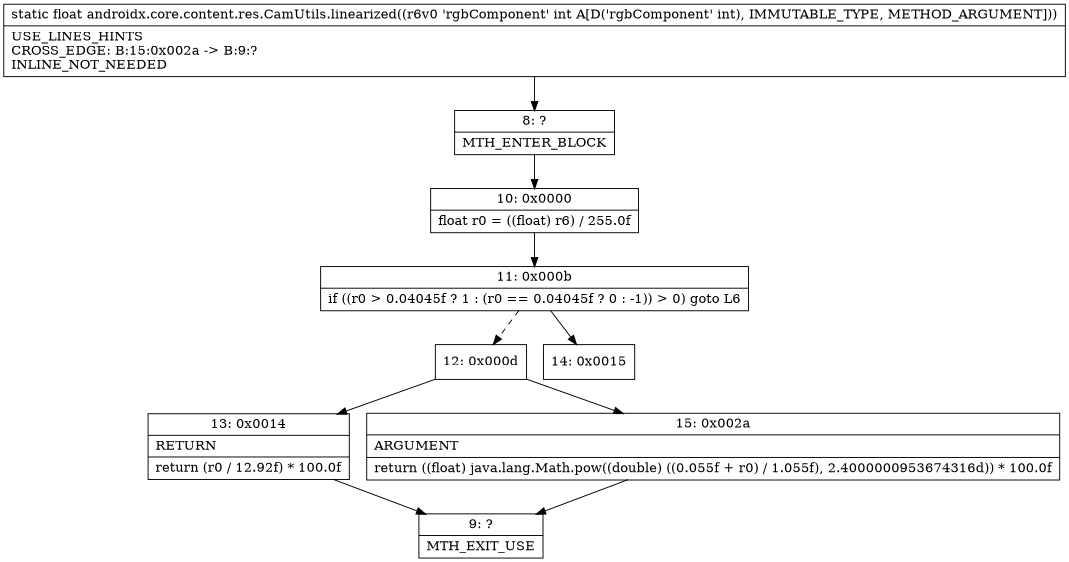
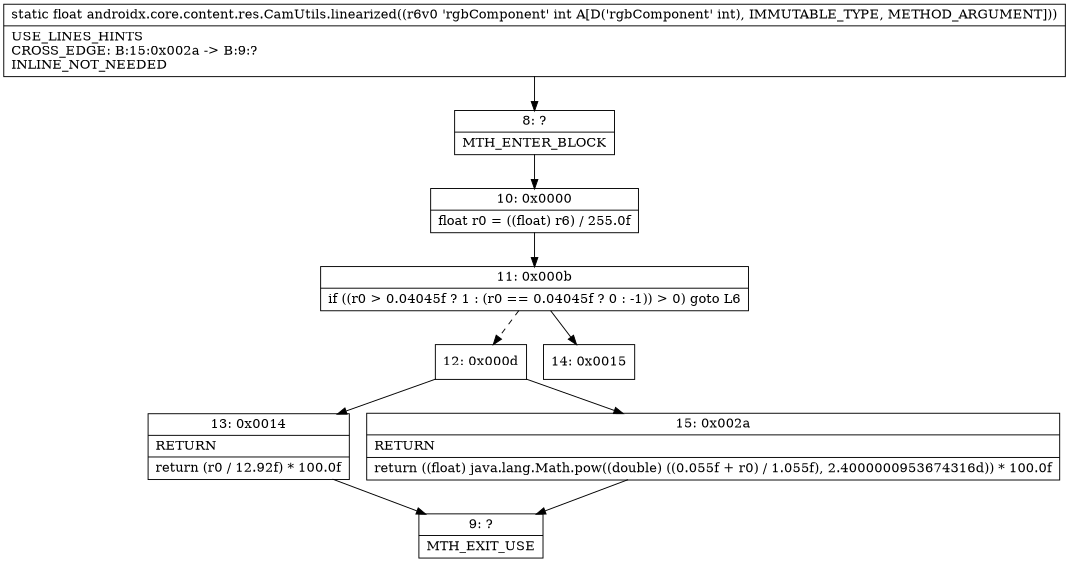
  digraph {
    node [shape=record]
    n1 [label="{8\:\ ?|MTH_ENTER_BLOCK\l}"]
    n2 [label="{10\:\ 0x0000|float r0 = ((float) r6) \/ 255.0f\l}"]
    n3 [label="{11\:\ 0x000b|if ((r0 \> 0.04045f ? 1 : (r0 == 0.04045f ? 0 : \-1)) \> 0) goto L6\l}"]
    n4 [label="{12\:\ 0x000d}"]
    n5 [label="{14\:\ 0x0015}"]
    n6 [label="{13\:\ 0x0014|RETURN\l|return (r0 \/ 12.92f) * 100.0f\l}"]
-   n7 [label="{15\:\ 0x002a|ARGUMENT\l|return ((float) java.lang.Math.pow((double) ((0.055f + r0) \/ 1.055f), 2.4000000953674316d)) * 100.0f\l}"]
+   n7 [label="{15\:\ 0x002a|RETURN\l|return ((float) java.lang.Math.pow((double) ((0.055f + r0) \/ 1.055f), 2.4000000953674316d)) * 100.0f\l}"]
    n8 [label="{9\:\ ?|MTH_EXIT_USE\l}"]
    n9 [label="{static float androidx.core.content.res.CamUtils.linearized((r6v0 'rgbComponent' int A[D('rgbComponent' int), IMMUTABLE_TYPE, METHOD_ARGUMENT]))  | USE_LINES_HINTS\lCROSS_EDGE: B:15:0x002a \-\> B:9:?\lINLINE_NOT_NEEDED\l}"]
    n1 -> n2
    n2 -> n3
    n3 -> n4 [style=dashed]
    n3 -> n5
    n4 -> n6
    n4 -> n7
    n6 -> n8
    n7 -> n8
    n9 -> n1
  }
